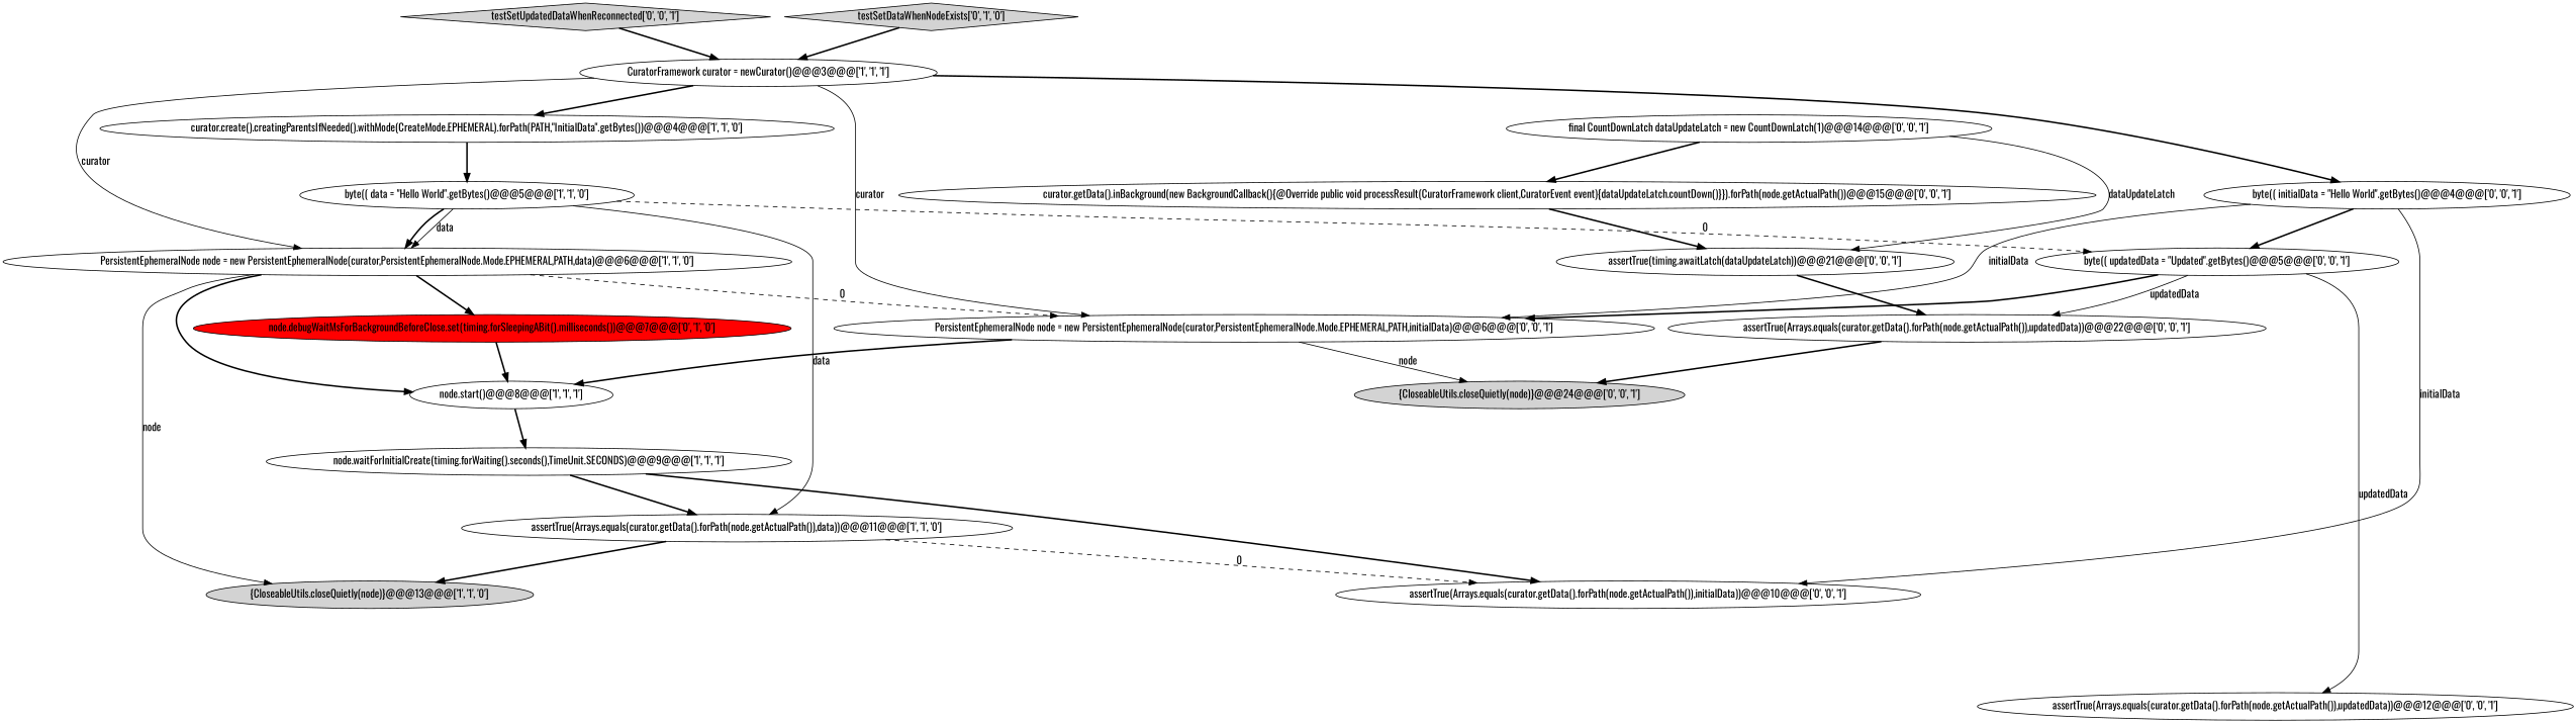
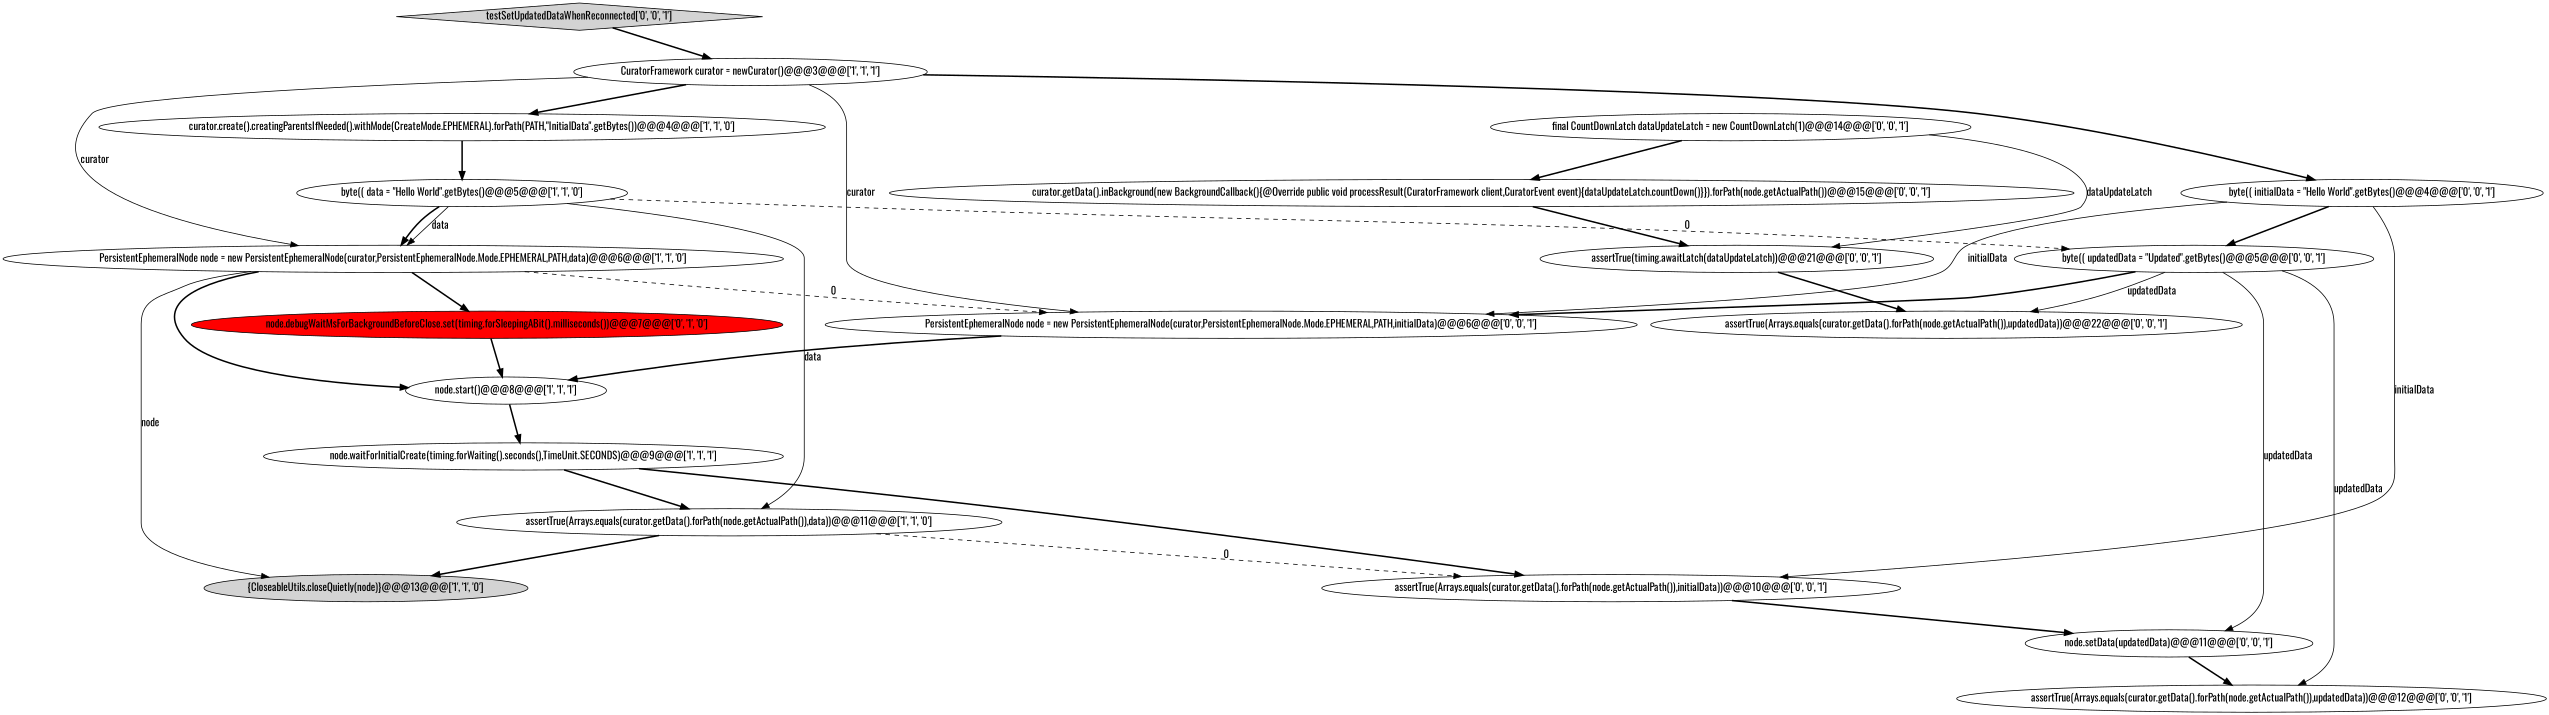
  digraph {
    fontname=Oswald
    node [fillcolor=white fontname=Oswald shape=ellipse style=filled]
    edge [fontname=Oswald style=bold]
    n1 [label="assertTrue(Arrays.equals(curator.getData().forPath(node.getActualPath()),initialData))@@@10@@@['0', '0', '1']"]
+   n2 [label="node.setData(updatedData)@@@11@@@['0', '0', '1']"]
    n3 [label="assertTrue(Arrays.equals(curator.getData().forPath(node.getActualPath()),updatedData))@@@12@@@['0', '0', '1']"]
    n4 [label="CuratorFramework curator = newCurator()@@@3@@@['1', '1', '1']"]
    n5 [label="PersistentEphemeralNode node = new PersistentEphemeralNode(curator,PersistentEphemeralNode.Mode.EPHEMERAL,PATH,data)@@@6@@@['1', '1', '0']"]
    n6 [label="byte(( initialData = \"Hello World\".getBytes()@@@4@@@['0', '0', '1']"]
    n7 [label="PersistentEphemeralNode node = new PersistentEphemeralNode(curator,PersistentEphemeralNode.Mode.EPHEMERAL,PATH,initialData)@@@6@@@['0', '0', '1']"]
    n8 [label="curator.create().creatingParentsIfNeeded().withMode(CreateMode.EPHEMERAL).forPath(PATH,\"InitialData\".getBytes())@@@4@@@['1', '1', '0']"]
    n9 [fillcolor=red label="node.debugWaitMsForBackgroundBeforeClose.set(timing.forSleepingABit().milliseconds())@@@7@@@['0', '1', '0']"]
    n10 [label="node.start()@@@8@@@['1', '1', '1']"]
    n11 [fillcolor=lightgray label="{CloseableUtils.closeQuietly(node)}@@@13@@@['1', '1', '0']"]
    n12 [label="byte(( updatedData = \"Updated\".getBytes()@@@5@@@['0', '0', '1']"]
-   n13 [fillcolor=lightgray label="{CloseableUtils.closeQuietly(node)}@@@24@@@['0', '0', '1']"]
    n14 [label="byte(( data = \"Hello World\".getBytes()@@@5@@@['1', '1', '0']"]
    n15 [label="node.waitForInitialCreate(timing.forWaiting().seconds(),TimeUnit.SECONDS)@@@9@@@['1', '1', '1']"]
    n16 [label="final CountDownLatch dataUpdateLatch = new CountDownLatch(1)@@@14@@@['0', '0', '1']"]
    n17 [label="assertTrue(timing.awaitLatch(dataUpdateLatch))@@@21@@@['0', '0', '1']"]
    n18 [label="curator.getData().inBackground(new BackgroundCallback(){@Override public void processResult(CuratorFramework client,CuratorEvent event){dataUpdateLatch.countDown()}}).forPath(node.getActualPath())@@@15@@@['0', '0', '1']"]
    n19 [label="assertTrue(Arrays.equals(curator.getData().forPath(node.getActualPath()),updatedData))@@@22@@@['0', '0', '1']"]
    n20 [label="assertTrue(Arrays.equals(curator.getData().forPath(node.getActualPath()),data))@@@11@@@['1', '1', '0']"]
    n21 [fillcolor=lightgray label="testSetUpdatedDataWhenReconnected['0', '0', '1']" shape=diamond]
-   n22 [fillcolor=lightgray label="testSetDataWhenNodeExists['0', '1', '0']" shape=diamond]
+   n1 -> n2
+   n2 -> n3
    n4 -> n5 [label=curator style=solid]
    n4 -> n6
    n4 -> n7 [label=curator style=solid]
    n4 -> n8
    n5 -> n7 [label=0 style=dashed]
    n5 -> n9
    n5 -> n10
    n5 -> n11 [label="node" style=solid]
    n6 -> n1 [label=initialData style=solid]
    n6 -> n7 [label=initialData style=solid]
    n6 -> n12
    n7 -> n10
-   n7 -> n13 [label="node" style=solid]
    n8 -> n14
    n9 -> n10
    n10 -> n15
+   n12 -> n2 [label=updatedData style=solid]
    n12 -> n3 [label=updatedData style=solid]
    n12 -> n7
    n12 -> n19 [label=updatedData style=solid]
    n14 -> n5 [label=data style=solid]
    n14 -> n5
    n14 -> n12 [label=0 style=dashed]
    n14 -> n20 [label=data style=solid]
    n15 -> n1
    n15 -> n20
    n16 -> n17 [label=dataUpdateLatch style=solid]
    n16 -> n18
    n17 -> n19
    n18 -> n17
-   n19 -> n13
    n20 -> n1 [label=0 style=dashed]
    n20 -> n11
    n21 -> n4
-   n22 -> n4
  }
